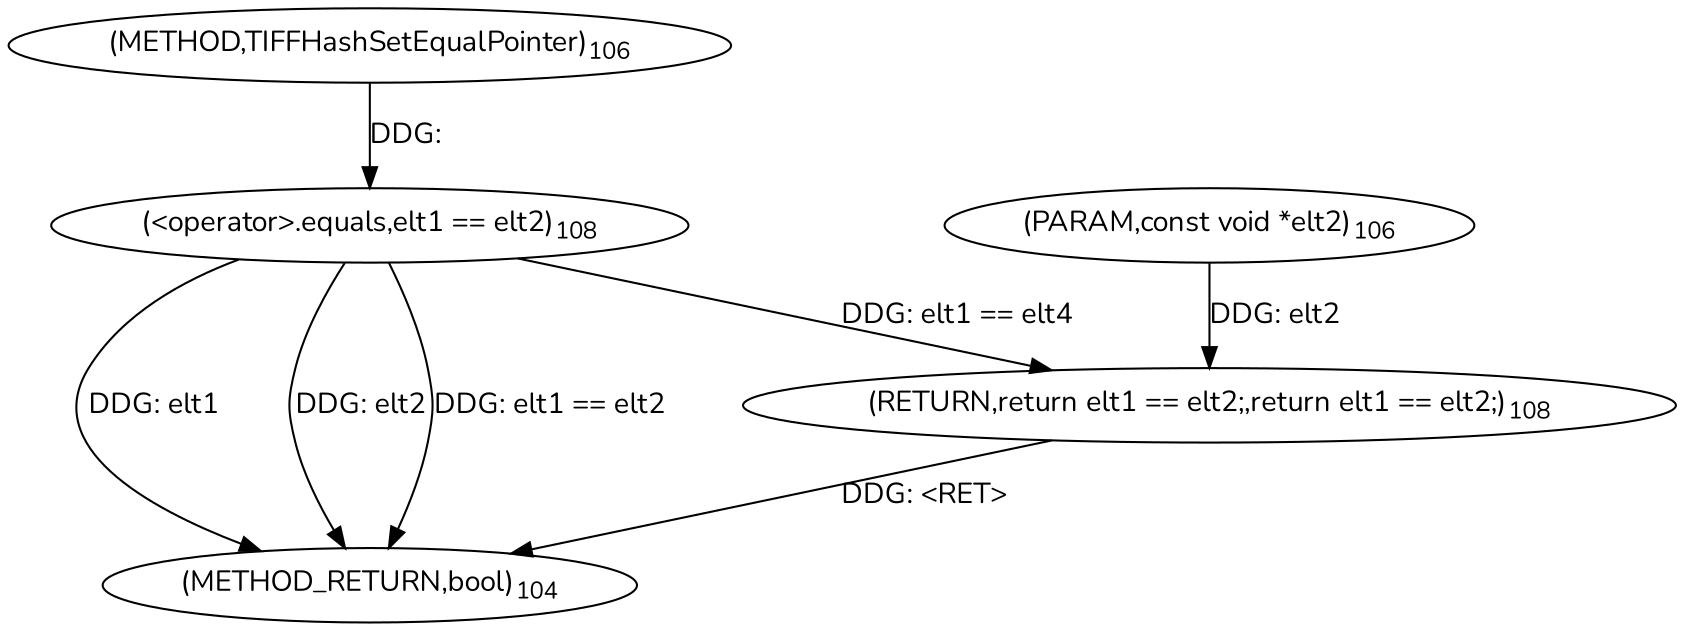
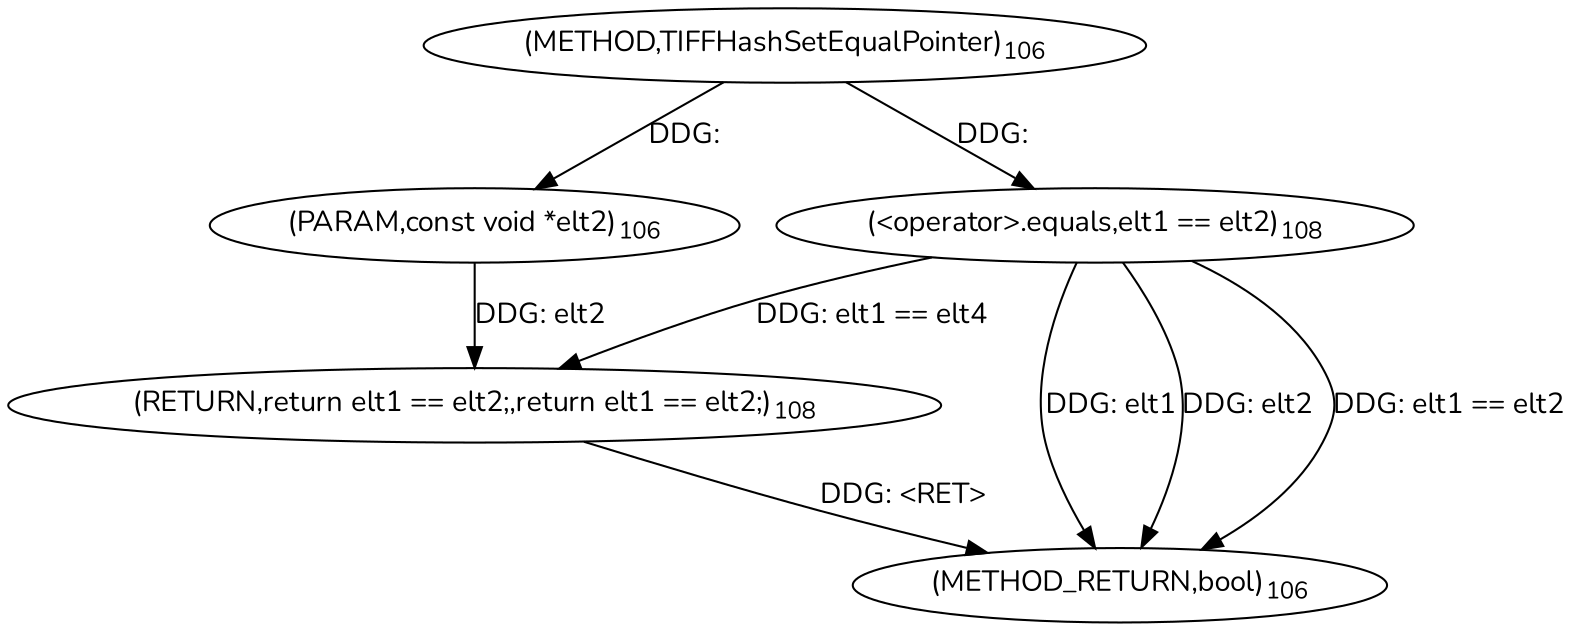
  digraph {
    fontname=Nunito
    node [fontname=Nunito]
    edge [fontname=Nunito]
    n1 [label=<(METHOD,TIFFHashSetEqualPointer)<SUB>106</SUB>>]
    n2 [label=<(PARAM,const void *elt2)<SUB>106</SUB>>]
    n3 [label=<(&lt;operator&gt;.equals,elt1 == elt2)<SUB>108</SUB>>]
    n4 [label=<(RETURN,return elt1 == elt2;,return elt1 == elt2;)<SUB>108</SUB>>]
-   n5 [label=<(METHOD_RETURN,bool)<SUB>104</SUB>>]
+   n5 [label=<(METHOD_RETURN,bool)<SUB>106</SUB>>]
+   n1 -> n2 [label="DDG: "]
    n1 -> n3 [label="DDG: "]
    n2 -> n4 [label="DDG: elt2"]
    n3 -> n4 [label="DDG: elt1 == elt4"]
    n3 -> n5 [label="DDG: elt1"]
    n3 -> n5 [label="DDG: elt2"]
    n3 -> n5 [label="DDG: elt1 == elt2"]
    n4 -> n5 [label="DDG: &lt;RET&gt;"]
  }
